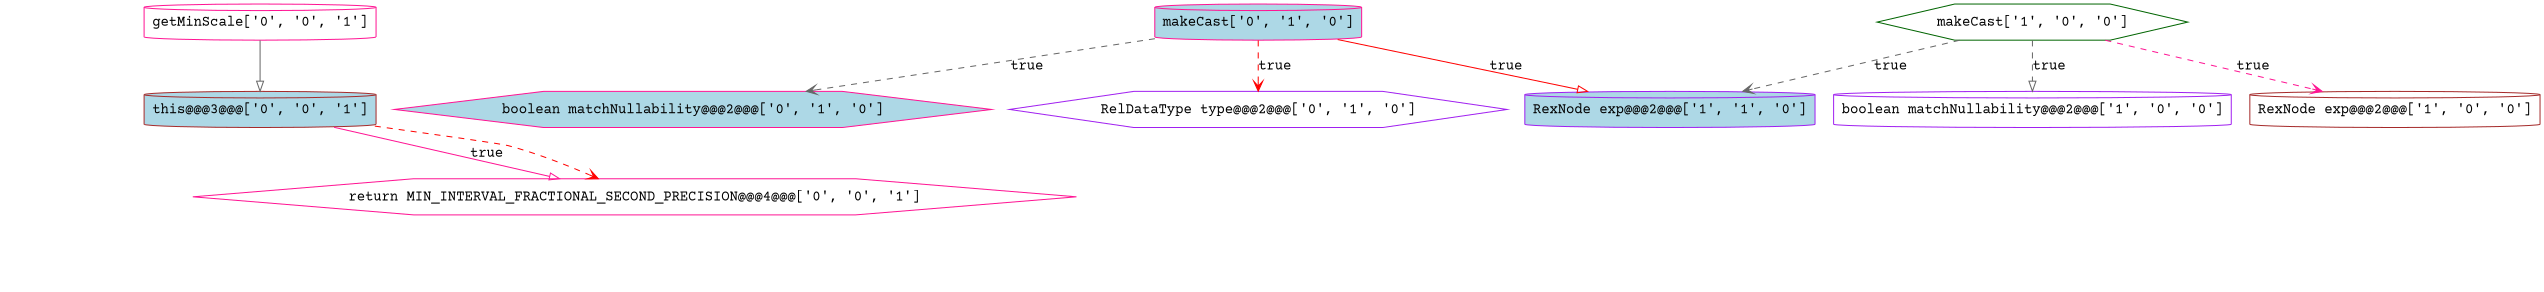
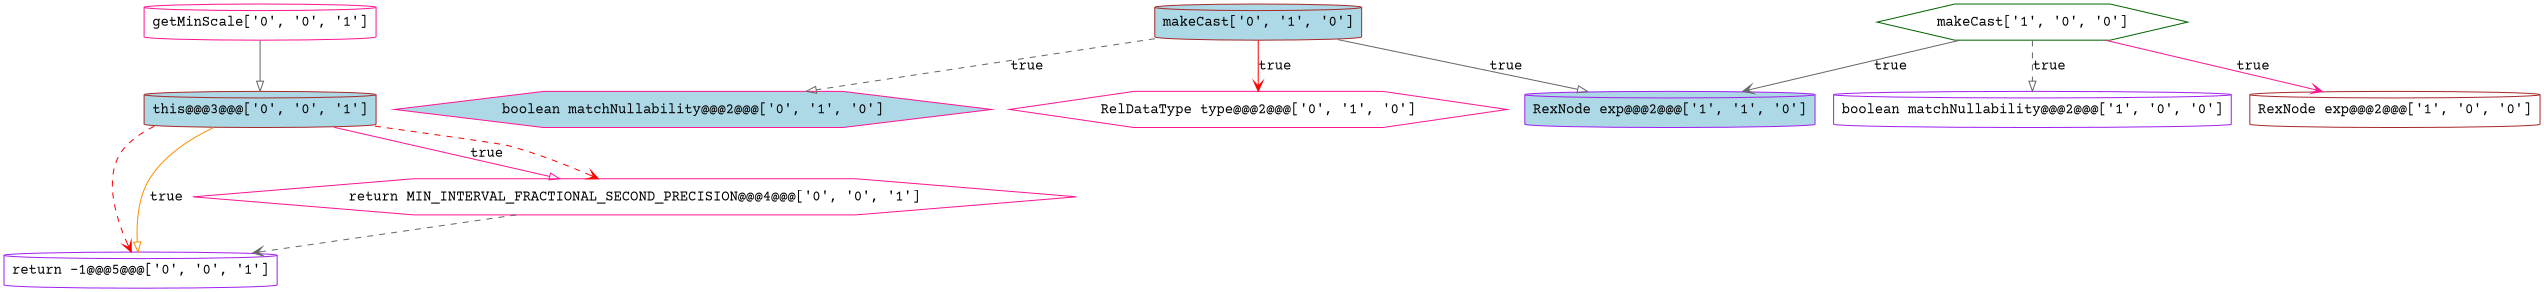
  digraph {
    fontname="Courier Prime"
    node [color=deeppink fillcolor=white fontname="Courier Prime" shape=cylinder style=filled]
    edge [arrowhead=vee color=gray40 fontname="Courier Prime" style=dashed]
+   n1 [color=purple label="return -1@@@5@@@['0', '0', '1']"]
    n2 [color=brown fillcolor=lightblue label="this@@@3@@@['0', '0', '1']"]
    n3 [label="return MIN_INTERVAL_FRACTIONAL_SECOND_PRECISION@@@4@@@['0', '0', '1']" shape=hexagon]
    n4 [color=darkgreen label="makeCast['1', '0', '0']" shape=hexagon]
    n5 [color=purple fillcolor=lightblue label="RexNode exp@@@2@@@['1', '1', '0']"]
    n6 [color=purple label="boolean matchNullability@@@2@@@['1', '0', '0']"]
    n7 [color=brown label="RexNode exp@@@2@@@['1', '0', '0']"]
-   n8 [color=purple label="RelDataType type@@@2@@@['0', '1', '0']" shape=hexagon]
+   n8 [label="RelDataType type@@@2@@@['0', '1', '0']" shape=hexagon]
    n9 [fillcolor=lightblue label="boolean matchNullability@@@2@@@['0', '1', '0']" shape=hexagon]
    n10 [label="getMinScale['0', '0', '1']"]
-   n11 [fillcolor=lightblue label="makeCast['0', '1', '0']"]
+   n11 [color=brown fillcolor=lightblue label="makeCast['0', '1', '0']"]
+   n2 -> n1 [color=red]
+   n2 -> n1 [arrowhead=onormal color=darkorange label=true style=solid]
    n2 -> n3 [arrowhead=onormal color=deeppink label=true style=solid]
    n2 -> n3 [color=red]
-   n4 -> n5 [label=true]
+   n3 -> n1
+   n4 -> n5 [label=true style=solid]
    n4 -> n6 [arrowhead=onormal label=true]
-   n4 -> n7 [color=deeppink label=true]
+   n4 -> n7 [color=deeppink label=true style=solid]
    n10 -> n2 [arrowhead=onormal style=solid]
-   n11 -> n5 [arrowhead=onormal color=red label=true style=solid]
-   n11 -> n8 [color=red label=true]
-   n11 -> n9 [label=true]
+   n11 -> n5 [arrowhead=onormal label=true style=solid]
+   n11 -> n8 [color=red label=true style=solid]
+   n11 -> n9 [arrowhead=onormal label=true]
  }
